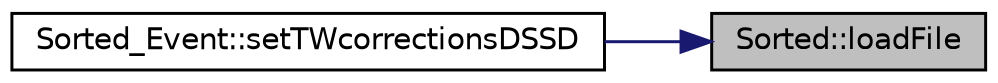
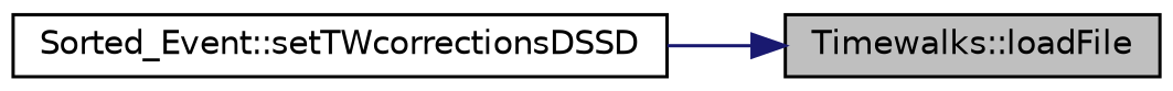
  digraph {
    rankdir=RL
    fontname="DejaVu Sans"
    node [color=black fontname="DejaVu Sans" fontsize=10 shape=record style=filled]
-   n1 [fillcolor=grey75 fontcolor=black height=0.2 label="Sorted::loadFile" width=0.4]
+   n1 [fillcolor=grey75 fontcolor=black height=0.2 label="Timewalks::loadFile" width=0.4]
    n2 [fillcolor=white height=0.2 label="Sorted_Event::setTWcorrectionsDSSD" width=0.4]
    n1 -> n2 [color=midnightblue dir=back fontname="DejaVu Sans" fontsize=10 labelfontname=Helvetica labelfontsize=10 style=solid]
  }
